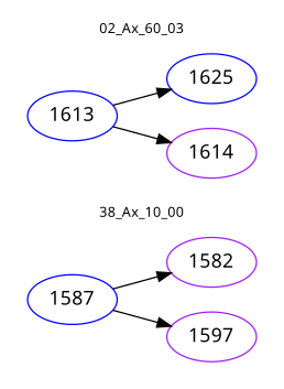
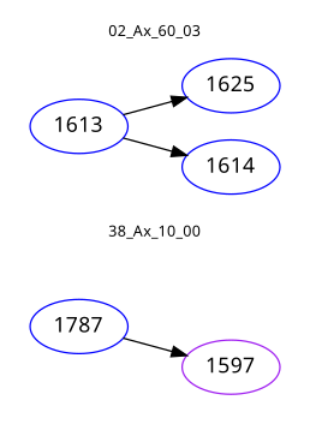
  digraph {
    fontname="Noto Sans"
    rankdir=LR
    node [color=blue fontname="Noto Sans"]
    edge [color=black fontname="Noto Sans"]
-   n1 [label=1587]
+   n1 [label=1787]
    n2 [color=purple label=1597]
-   n3 [color=purple label=1582]
    n4 [label=1613]
-   n5 [color=purple label=1614]
+   n5 [label=1614]
    n6 [label=1625]
    subgraph cluster_1 {
      color=white
      fontsize=10
      label="38_Ax_10_00"
      n1
      n2
-     n3
    }
    subgraph cluster_2 {
      color=white
      fontsize=10
      label="02_Ax_60_03"
      n4
      n5
      n6
    }
    n1 -> n2
-   n1 -> n3
    n4 -> n5
    n4 -> n6
  }
